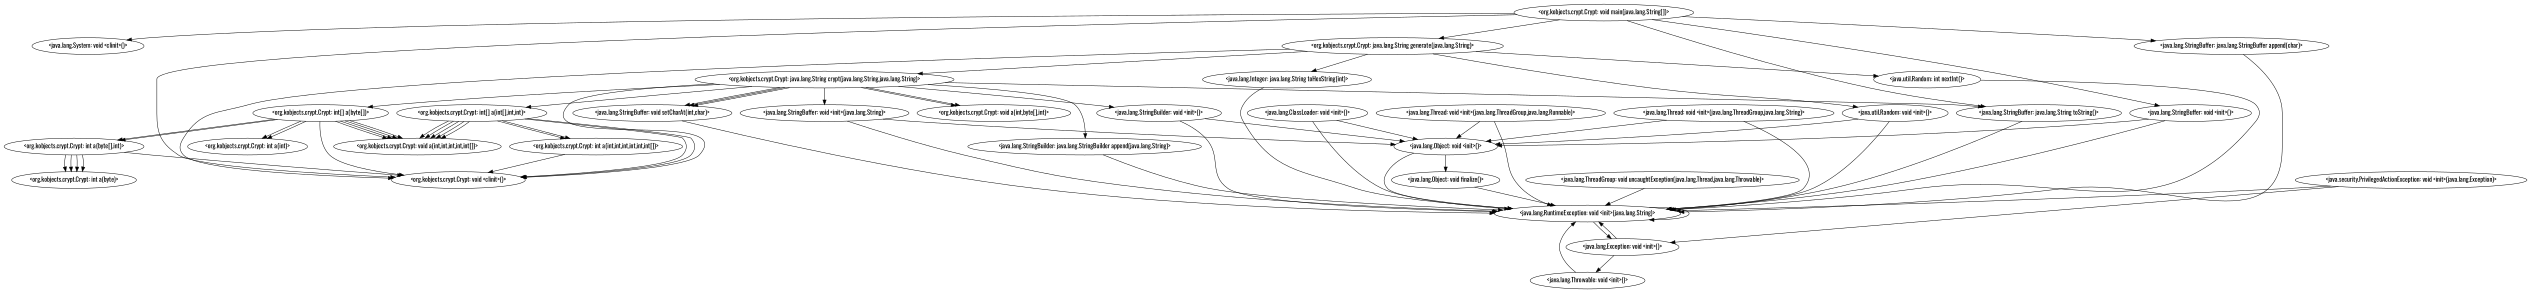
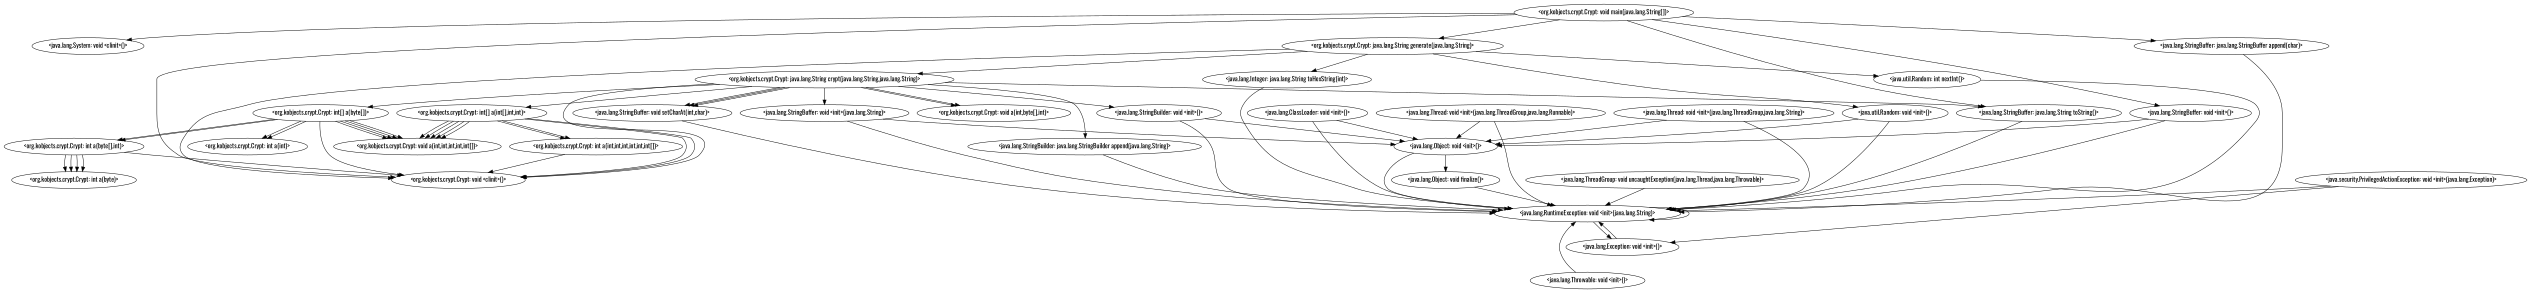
  digraph {
    fontname=Oswald
    node [fontname=Oswald]
    edge [fontname=Oswald]
    "<org.kobjects.crypt.Crypt: void main(java.lang.String[])>"
    "<java.lang.System: void <clinit>()>"
    "<org.kobjects.crypt.Crypt: java.lang.String generate(java.lang.String)>"
    "<java.lang.StringBuffer: void <init>()>"
    "<org.kobjects.crypt.Crypt: void <clinit>()>"
    "<java.lang.StringBuffer: java.lang.String toString()>"
    "<java.lang.StringBuffer: java.lang.StringBuffer append(char)>"
    "<org.kobjects.crypt.Crypt: java.lang.String crypt(java.lang.String,java.lang.String)>"
    "<java.lang.Integer: java.lang.String toHexString(int)>"
    "<java.util.Random: void <init>()>"
    "<java.util.Random: int nextInt()>"
    "<java.lang.RuntimeException: void <init>(java.lang.String)>"
    "<java.lang.Object: void <init>()>"
    "<org.kobjects.crypt.Crypt: void a(int,byte[],int)>"
    "<org.kobjects.crypt.Crypt: int[] a(int[],int,int)>"
    "<org.kobjects.crypt.Crypt: int[] a(byte[])>"
    "<java.lang.StringBuffer: void <init>(java.lang.String)>"
    "<java.lang.StringBuilder: void <init>()>"
    "<java.lang.StringBuffer: void setCharAt(int,char)>"
    "<java.lang.StringBuilder: java.lang.StringBuilder append(java.lang.String)>"
    "<java.lang.Exception: void <init>()>"
    "<java.lang.Object: void finalize()>"
    "<java.lang.ThreadGroup: void uncaughtException(java.lang.Thread,java.lang.Throwable)>"
    "<java.lang.Throwable: void <init>()>"
    "<java.lang.ClassLoader: void <init>()>"
    "<java.security.PrivilegedActionException: void <init>(java.lang.Exception)>"
    "<java.lang.Thread: void <init>(java.lang.ThreadGroup,java.lang.Runnable)>"
    "<java.lang.Thread: void <init>(java.lang.ThreadGroup,java.lang.String)>"
    "<org.kobjects.crypt.Crypt: void a(int,int,int,int,int[])>"
    "<org.kobjects.crypt.Crypt: int a(int,int,int,int,int,int[])>"
    "<org.kobjects.crypt.Crypt: int a(int)>"
    "<org.kobjects.crypt.Crypt: int a(byte[],int)>"
    "<org.kobjects.crypt.Crypt: int a(byte)>"
    "<org.kobjects.crypt.Crypt: void main(java.lang.String[])>" -> "<java.lang.System: void <clinit>()>"
    "<org.kobjects.crypt.Crypt: void main(java.lang.String[])>" -> "<org.kobjects.crypt.Crypt: java.lang.String generate(java.lang.String)>"
    "<org.kobjects.crypt.Crypt: void main(java.lang.String[])>" -> "<java.lang.StringBuffer: void <init>()>"
    "<org.kobjects.crypt.Crypt: void main(java.lang.String[])>" -> "<org.kobjects.crypt.Crypt: void <clinit>()>"
    "<org.kobjects.crypt.Crypt: void main(java.lang.String[])>" -> "<java.lang.StringBuffer: java.lang.String toString()>"
    "<org.kobjects.crypt.Crypt: void main(java.lang.String[])>" -> "<java.lang.StringBuffer: java.lang.StringBuffer append(char)>"
    "<org.kobjects.crypt.Crypt: java.lang.String generate(java.lang.String)>" -> "<org.kobjects.crypt.Crypt: void <clinit>()>"
    "<org.kobjects.crypt.Crypt: java.lang.String generate(java.lang.String)>" -> "<org.kobjects.crypt.Crypt: java.lang.String crypt(java.lang.String,java.lang.String)>"
    "<org.kobjects.crypt.Crypt: java.lang.String generate(java.lang.String)>" -> "<java.lang.Integer: java.lang.String toHexString(int)>"
    "<org.kobjects.crypt.Crypt: java.lang.String generate(java.lang.String)>" -> "<java.util.Random: void <init>()>"
    "<org.kobjects.crypt.Crypt: java.lang.String generate(java.lang.String)>" -> "<java.util.Random: int nextInt()>"
    "<java.lang.StringBuffer: void <init>()>" -> "<java.lang.RuntimeException: void <init>(java.lang.String)>"
    "<java.lang.StringBuffer: void <init>()>" -> "<java.lang.Object: void <init>()>"
    "<java.lang.StringBuffer: java.lang.String toString()>" -> "<java.lang.RuntimeException: void <init>(java.lang.String)>"
    "<java.lang.StringBuffer: java.lang.StringBuffer append(char)>" -> "<java.lang.RuntimeException: void <init>(java.lang.String)>"
    "<org.kobjects.crypt.Crypt: java.lang.String crypt(java.lang.String,java.lang.String)>" -> "<org.kobjects.crypt.Crypt: void <clinit>()>"
    "<org.kobjects.crypt.Crypt: java.lang.String crypt(java.lang.String,java.lang.String)>" -> "<java.lang.StringBuffer: java.lang.String toString()>"
    "<org.kobjects.crypt.Crypt: java.lang.String crypt(java.lang.String,java.lang.String)>" -> "<org.kobjects.crypt.Crypt: void a(int,byte[],int)>"
    "<org.kobjects.crypt.Crypt: java.lang.String crypt(java.lang.String,java.lang.String)>" -> "<org.kobjects.crypt.Crypt: void a(int,byte[],int)>"
    "<org.kobjects.crypt.Crypt: java.lang.String crypt(java.lang.String,java.lang.String)>" -> "<org.kobjects.crypt.Crypt: int[] a(int[],int,int)>"
    "<org.kobjects.crypt.Crypt: java.lang.String crypt(java.lang.String,java.lang.String)>" -> "<org.kobjects.crypt.Crypt: int[] a(byte[])>"
    "<org.kobjects.crypt.Crypt: java.lang.String crypt(java.lang.String,java.lang.String)>" -> "<java.lang.StringBuffer: void <init>(java.lang.String)>"
    "<org.kobjects.crypt.Crypt: java.lang.String crypt(java.lang.String,java.lang.String)>" -> "<java.lang.StringBuilder: void <init>()>"
    "<org.kobjects.crypt.Crypt: java.lang.String crypt(java.lang.String,java.lang.String)>" -> "<java.lang.StringBuffer: void setCharAt(int,char)>"
    "<org.kobjects.crypt.Crypt: java.lang.String crypt(java.lang.String,java.lang.String)>" -> "<java.lang.StringBuffer: void setCharAt(int,char)>"
    "<org.kobjects.crypt.Crypt: java.lang.String crypt(java.lang.String,java.lang.String)>" -> "<java.lang.StringBuffer: void setCharAt(int,char)>"
    "<org.kobjects.crypt.Crypt: java.lang.String crypt(java.lang.String,java.lang.String)>" -> "<java.lang.StringBuilder: java.lang.StringBuilder append(java.lang.String)>"
    "<java.lang.Integer: java.lang.String toHexString(int)>" -> "<java.lang.RuntimeException: void <init>(java.lang.String)>"
    "<java.util.Random: void <init>()>" -> "<java.lang.RuntimeException: void <init>(java.lang.String)>"
    "<java.util.Random: void <init>()>" -> "<java.lang.Object: void <init>()>"
    "<java.util.Random: int nextInt()>" -> "<java.lang.RuntimeException: void <init>(java.lang.String)>"
    "<java.lang.RuntimeException: void <init>(java.lang.String)>" -> "<java.lang.RuntimeException: void <init>(java.lang.String)>"
    "<java.lang.RuntimeException: void <init>(java.lang.String)>" -> "<java.lang.Exception: void <init>()>"
    "<java.lang.Object: void <init>()>" -> "<java.lang.RuntimeException: void <init>(java.lang.String)>"
    "<java.lang.Object: void <init>()>" -> "<java.lang.Object: void finalize()>"
    "<org.kobjects.crypt.Crypt: int[] a(int[],int,int)>" -> "<org.kobjects.crypt.Crypt: void <clinit>()>"
    "<org.kobjects.crypt.Crypt: int[] a(int[],int,int)>" -> "<org.kobjects.crypt.Crypt: void <clinit>()>"
    "<org.kobjects.crypt.Crypt: int[] a(int[],int,int)>" -> "<org.kobjects.crypt.Crypt: void a(int,int,int,int,int[])>"
    "<org.kobjects.crypt.Crypt: int[] a(int[],int,int)>" -> "<org.kobjects.crypt.Crypt: void a(int,int,int,int,int[])>"
    "<org.kobjects.crypt.Crypt: int[] a(int[],int,int)>" -> "<org.kobjects.crypt.Crypt: void a(int,int,int,int,int[])>"
    "<org.kobjects.crypt.Crypt: int[] a(int[],int,int)>" -> "<org.kobjects.crypt.Crypt: void a(int,int,int,int,int[])>"
    "<org.kobjects.crypt.Crypt: int[] a(int[],int,int)>" -> "<org.kobjects.crypt.Crypt: void a(int,int,int,int,int[])>"
    "<org.kobjects.crypt.Crypt: int[] a(int[],int,int)>" -> "<org.kobjects.crypt.Crypt: int a(int,int,int,int,int,int[])>"
    "<org.kobjects.crypt.Crypt: int[] a(int[],int,int)>" -> "<org.kobjects.crypt.Crypt: int a(int,int,int,int,int,int[])>"
    "<org.kobjects.crypt.Crypt: int[] a(byte[])>" -> "<org.kobjects.crypt.Crypt: void <clinit>()>"
    "<org.kobjects.crypt.Crypt: int[] a(byte[])>" -> "<org.kobjects.crypt.Crypt: void a(int,int,int,int,int[])>"
    "<org.kobjects.crypt.Crypt: int[] a(byte[])>" -> "<org.kobjects.crypt.Crypt: void a(int,int,int,int,int[])>"
    "<org.kobjects.crypt.Crypt: int[] a(byte[])>" -> "<org.kobjects.crypt.Crypt: void a(int,int,int,int,int[])>"
    "<org.kobjects.crypt.Crypt: int[] a(byte[])>" -> "<org.kobjects.crypt.Crypt: void a(int,int,int,int,int[])>"
    "<org.kobjects.crypt.Crypt: int[] a(byte[])>" -> "<org.kobjects.crypt.Crypt: int a(int)>"
    "<org.kobjects.crypt.Crypt: int[] a(byte[])>" -> "<org.kobjects.crypt.Crypt: int a(int)>"
    "<org.kobjects.crypt.Crypt: int[] a(byte[])>" -> "<org.kobjects.crypt.Crypt: int a(byte[],int)>"
    "<org.kobjects.crypt.Crypt: int[] a(byte[])>" -> "<org.kobjects.crypt.Crypt: int a(byte[],int)>"
    "<java.lang.StringBuffer: void <init>(java.lang.String)>" -> "<java.lang.RuntimeException: void <init>(java.lang.String)>"
    "<java.lang.StringBuffer: void <init>(java.lang.String)>" -> "<java.lang.Object: void <init>()>"
    "<java.lang.StringBuilder: void <init>()>" -> "<java.lang.RuntimeException: void <init>(java.lang.String)>"
    "<java.lang.StringBuilder: void <init>()>" -> "<java.lang.Object: void <init>()>"
    "<java.lang.StringBuffer: void setCharAt(int,char)>" -> "<java.lang.RuntimeException: void <init>(java.lang.String)>"
    "<java.lang.StringBuilder: java.lang.StringBuilder append(java.lang.String)>" -> "<java.lang.RuntimeException: void <init>(java.lang.String)>"
    "<java.lang.Exception: void <init>()>" -> "<java.lang.RuntimeException: void <init>(java.lang.String)>"
-   "<java.lang.Exception: void <init>()>" -> "<java.lang.Throwable: void <init>()>"
    "<java.lang.Object: void finalize()>" -> "<java.lang.RuntimeException: void <init>(java.lang.String)>"
    "<java.lang.ThreadGroup: void uncaughtException(java.lang.Thread,java.lang.Throwable)>" -> "<java.lang.RuntimeException: void <init>(java.lang.String)>"
    "<java.lang.Throwable: void <init>()>" -> "<java.lang.RuntimeException: void <init>(java.lang.String)>"
    "<java.lang.ClassLoader: void <init>()>" -> "<java.lang.RuntimeException: void <init>(java.lang.String)>"
    "<java.lang.ClassLoader: void <init>()>" -> "<java.lang.Object: void <init>()>"
    "<java.security.PrivilegedActionException: void <init>(java.lang.Exception)>" -> "<java.lang.RuntimeException: void <init>(java.lang.String)>"
    "<java.security.PrivilegedActionException: void <init>(java.lang.Exception)>" -> "<java.lang.Exception: void <init>()>"
    "<java.lang.Thread: void <init>(java.lang.ThreadGroup,java.lang.Runnable)>" -> "<java.lang.RuntimeException: void <init>(java.lang.String)>"
    "<java.lang.Thread: void <init>(java.lang.ThreadGroup,java.lang.Runnable)>" -> "<java.lang.Object: void <init>()>"
    "<java.lang.Thread: void <init>(java.lang.ThreadGroup,java.lang.String)>" -> "<java.lang.RuntimeException: void <init>(java.lang.String)>"
    "<java.lang.Thread: void <init>(java.lang.ThreadGroup,java.lang.String)>" -> "<java.lang.Object: void <init>()>"
    "<org.kobjects.crypt.Crypt: int a(int,int,int,int,int,int[])>" -> "<org.kobjects.crypt.Crypt: void <clinit>()>"
    "<org.kobjects.crypt.Crypt: int a(byte[],int)>" -> "<org.kobjects.crypt.Crypt: void <clinit>()>"
    "<org.kobjects.crypt.Crypt: int a(byte[],int)>" -> "<org.kobjects.crypt.Crypt: int a(byte)>"
    "<org.kobjects.crypt.Crypt: int a(byte[],int)>" -> "<org.kobjects.crypt.Crypt: int a(byte)>"
    "<org.kobjects.crypt.Crypt: int a(byte[],int)>" -> "<org.kobjects.crypt.Crypt: int a(byte)>"
    "<org.kobjects.crypt.Crypt: int a(byte[],int)>" -> "<org.kobjects.crypt.Crypt: int a(byte)>"
  }
